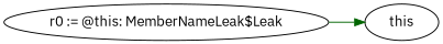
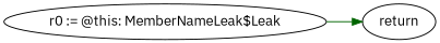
  digraph {
    rankdir=LR
    fontname="IBM Plex Sans"
    node [fontname="IBM Plex Sans"]
    "r0 := @this: MemberNameLeak$Leak"
-   return [label=this]
+   return
    "r0 := @this: MemberNameLeak$Leak" -> return [color=darkgreen fontname="IBM Plex Sans"]
  }
